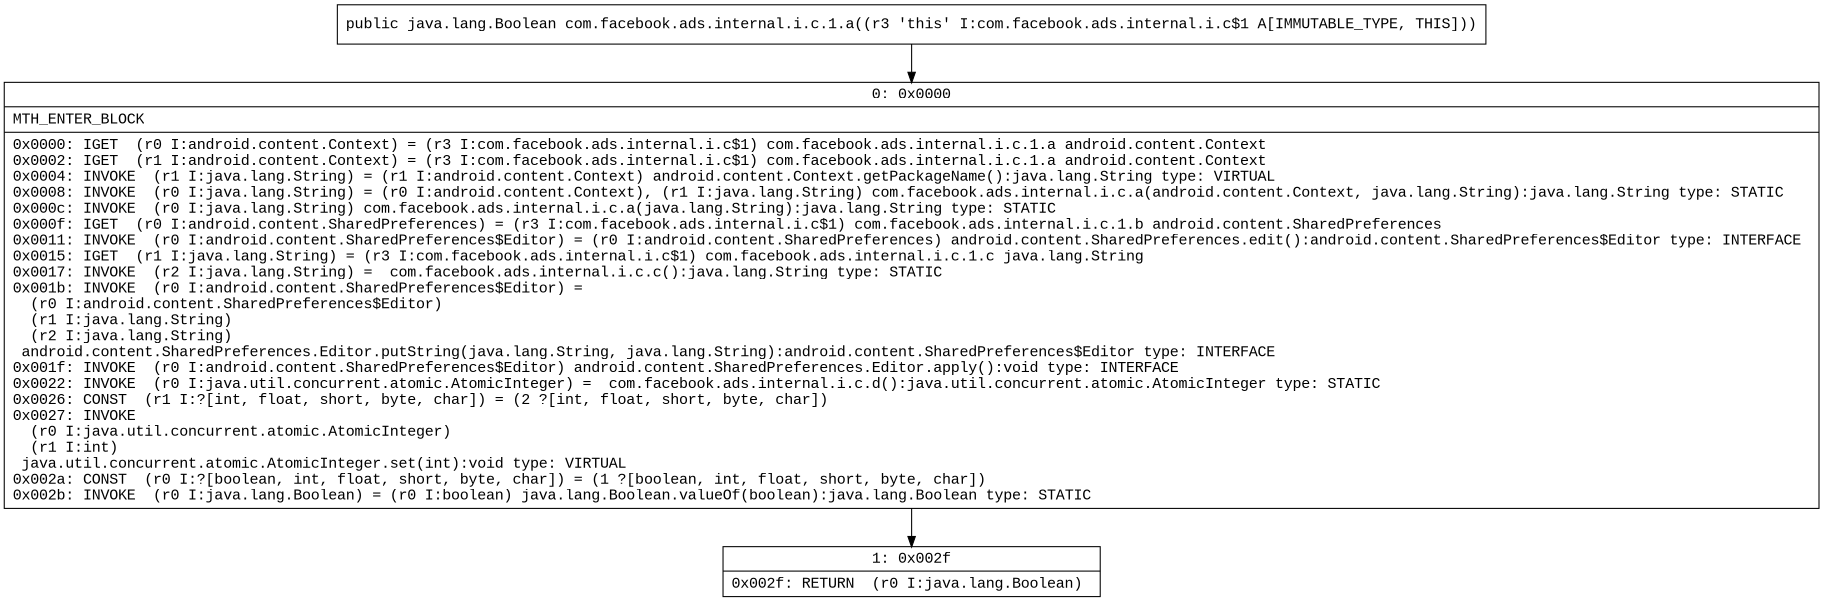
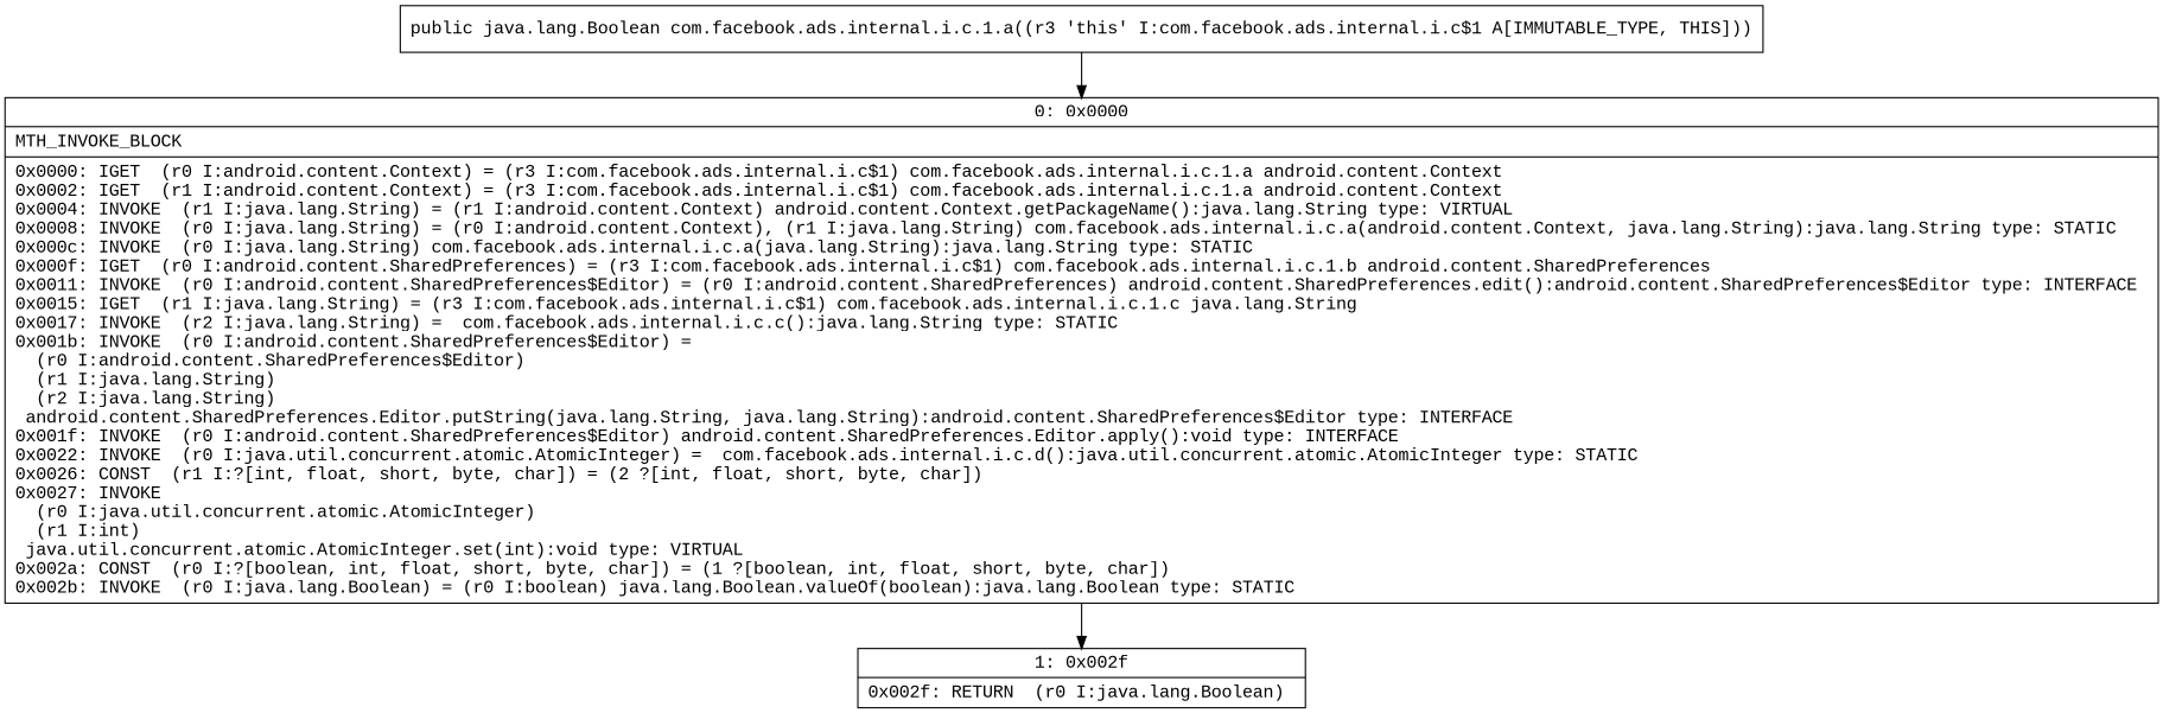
  digraph {
    fontname="Liberation Mono"
    node [shape=record fontname="Liberation Mono"]
    edge [fontname="Liberation Mono"]
-   n1 [label="{0\:\ 0x0000|MTH_ENTER_BLOCK\l|0x0000: IGET  (r0 I:android.content.Context) = (r3 I:com.facebook.ads.internal.i.c$1) com.facebook.ads.internal.i.c.1.a android.content.Context \l0x0002: IGET  (r1 I:android.content.Context) = (r3 I:com.facebook.ads.internal.i.c$1) com.facebook.ads.internal.i.c.1.a android.content.Context \l0x0004: INVOKE  (r1 I:java.lang.String) = (r1 I:android.content.Context) android.content.Context.getPackageName():java.lang.String type: VIRTUAL \l0x0008: INVOKE  (r0 I:java.lang.String) = (r0 I:android.content.Context), (r1 I:java.lang.String) com.facebook.ads.internal.i.c.a(android.content.Context, java.lang.String):java.lang.String type: STATIC \l0x000c: INVOKE  (r0 I:java.lang.String) com.facebook.ads.internal.i.c.a(java.lang.String):java.lang.String type: STATIC \l0x000f: IGET  (r0 I:android.content.SharedPreferences) = (r3 I:com.facebook.ads.internal.i.c$1) com.facebook.ads.internal.i.c.1.b android.content.SharedPreferences \l0x0011: INVOKE  (r0 I:android.content.SharedPreferences$Editor) = (r0 I:android.content.SharedPreferences) android.content.SharedPreferences.edit():android.content.SharedPreferences$Editor type: INTERFACE \l0x0015: IGET  (r1 I:java.lang.String) = (r3 I:com.facebook.ads.internal.i.c$1) com.facebook.ads.internal.i.c.1.c java.lang.String \l0x0017: INVOKE  (r2 I:java.lang.String) =  com.facebook.ads.internal.i.c.c():java.lang.String type: STATIC \l0x001b: INVOKE  (r0 I:android.content.SharedPreferences$Editor) = \l  (r0 I:android.content.SharedPreferences$Editor)\l  (r1 I:java.lang.String)\l  (r2 I:java.lang.String)\l android.content.SharedPreferences.Editor.putString(java.lang.String, java.lang.String):android.content.SharedPreferences$Editor type: INTERFACE \l0x001f: INVOKE  (r0 I:android.content.SharedPreferences$Editor) android.content.SharedPreferences.Editor.apply():void type: INTERFACE \l0x0022: INVOKE  (r0 I:java.util.concurrent.atomic.AtomicInteger) =  com.facebook.ads.internal.i.c.d():java.util.concurrent.atomic.AtomicInteger type: STATIC \l0x0026: CONST  (r1 I:?[int, float, short, byte, char]) = (2 ?[int, float, short, byte, char]) \l0x0027: INVOKE  \l  (r0 I:java.util.concurrent.atomic.AtomicInteger)\l  (r1 I:int)\l java.util.concurrent.atomic.AtomicInteger.set(int):void type: VIRTUAL \l0x002a: CONST  (r0 I:?[boolean, int, float, short, byte, char]) = (1 ?[boolean, int, float, short, byte, char]) \l0x002b: INVOKE  (r0 I:java.lang.Boolean) = (r0 I:boolean) java.lang.Boolean.valueOf(boolean):java.lang.Boolean type: STATIC \l}"]
+   n1 [label="{0\:\ 0x0000|MTH_INVOKE_BLOCK\l|0x0000: IGET  (r0 I:android.content.Context) = (r3 I:com.facebook.ads.internal.i.c$1) com.facebook.ads.internal.i.c.1.a android.content.Context \l0x0002: IGET  (r1 I:android.content.Context) = (r3 I:com.facebook.ads.internal.i.c$1) com.facebook.ads.internal.i.c.1.a android.content.Context \l0x0004: INVOKE  (r1 I:java.lang.String) = (r1 I:android.content.Context) android.content.Context.getPackageName():java.lang.String type: VIRTUAL \l0x0008: INVOKE  (r0 I:java.lang.String) = (r0 I:android.content.Context), (r1 I:java.lang.String) com.facebook.ads.internal.i.c.a(android.content.Context, java.lang.String):java.lang.String type: STATIC \l0x000c: INVOKE  (r0 I:java.lang.String) com.facebook.ads.internal.i.c.a(java.lang.String):java.lang.String type: STATIC \l0x000f: IGET  (r0 I:android.content.SharedPreferences) = (r3 I:com.facebook.ads.internal.i.c$1) com.facebook.ads.internal.i.c.1.b android.content.SharedPreferences \l0x0011: INVOKE  (r0 I:android.content.SharedPreferences$Editor) = (r0 I:android.content.SharedPreferences) android.content.SharedPreferences.edit():android.content.SharedPreferences$Editor type: INTERFACE \l0x0015: IGET  (r1 I:java.lang.String) = (r3 I:com.facebook.ads.internal.i.c$1) com.facebook.ads.internal.i.c.1.c java.lang.String \l0x0017: INVOKE  (r2 I:java.lang.String) =  com.facebook.ads.internal.i.c.c():java.lang.String type: STATIC \l0x001b: INVOKE  (r0 I:android.content.SharedPreferences$Editor) = \l  (r0 I:android.content.SharedPreferences$Editor)\l  (r1 I:java.lang.String)\l  (r2 I:java.lang.String)\l android.content.SharedPreferences.Editor.putString(java.lang.String, java.lang.String):android.content.SharedPreferences$Editor type: INTERFACE \l0x001f: INVOKE  (r0 I:android.content.SharedPreferences$Editor) android.content.SharedPreferences.Editor.apply():void type: INTERFACE \l0x0022: INVOKE  (r0 I:java.util.concurrent.atomic.AtomicInteger) =  com.facebook.ads.internal.i.c.d():java.util.concurrent.atomic.AtomicInteger type: STATIC \l0x0026: CONST  (r1 I:?[int, float, short, byte, char]) = (2 ?[int, float, short, byte, char]) \l0x0027: INVOKE  \l  (r0 I:java.util.concurrent.atomic.AtomicInteger)\l  (r1 I:int)\l java.util.concurrent.atomic.AtomicInteger.set(int):void type: VIRTUAL \l0x002a: CONST  (r0 I:?[boolean, int, float, short, byte, char]) = (1 ?[boolean, int, float, short, byte, char]) \l0x002b: INVOKE  (r0 I:java.lang.Boolean) = (r0 I:boolean) java.lang.Boolean.valueOf(boolean):java.lang.Boolean type: STATIC \l}"]
    n2 [label="{1\:\ 0x002f|0x002f: RETURN  (r0 I:java.lang.Boolean) \l}"]
    n3 [label="{public java.lang.Boolean com.facebook.ads.internal.i.c.1.a((r3 'this' I:com.facebook.ads.internal.i.c$1 A[IMMUTABLE_TYPE, THIS])) }"]
    n1 -> n2
    n3 -> n1
  }
